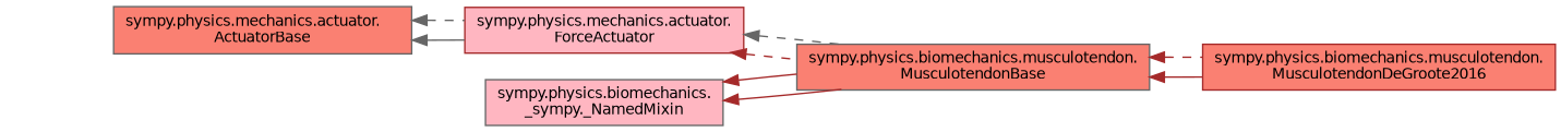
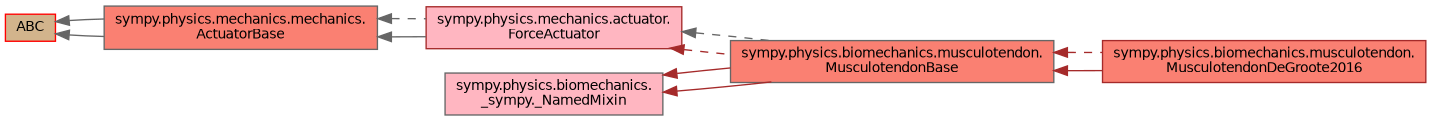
  digraph {
    rankdir=LR
    node [color=gray40 fillcolor=salmon fontname=Helvetica fontsize=10 shape=record style=filled]
    edge [color=brown dir=back fontname=Helvetica fontsize=10 labelfontname=Helvetica labelfontsize=10 style=solid]
    n1 [fontcolor=black height=0.2 label="sympy.physics.biomechanics.musculotendon.\lMusculotendonBase" width=0.4]
    n2 [color=brown height=0.2 label="sympy.physics.biomechanics.musculotendon.\lMusculotendonDeGroote2016" width=0.4]
    n3 [color=brown fillcolor=lightpink height=0.2 label="sympy.physics.mechanics.actuator.\lForceActuator" width=0.4]
-   n4 [height=0.2 label="sympy.physics.mechanics.actuator.\lActuatorBase" width=0.4]
+   n4 [height=0.2 label="sympy.physics.mechanics.mechanics.\lActuatorBase" width=0.4]
+   n5 [color=red fillcolor=tan height=0.2 label=ABC width=0.4]
    n6 [fillcolor=lightpink height=0.2 label="sympy.physics.biomechanics.\l_sympy._NamedMixin" width=0.4]
    n1 -> n2
    n1 -> n2 [style=dashed]
    n3 -> n1 [style=dashed]
    n3 -> n1 [color=gray40 style=dashed]
    n4 -> n3 [color=gray40]
    n4 -> n3 [color=gray40 style=dashed]
+   n5 -> n4 [color=gray40]
+   n5 -> n4 [color=gray40]
    n6 -> n1
    n6 -> n1
  }
